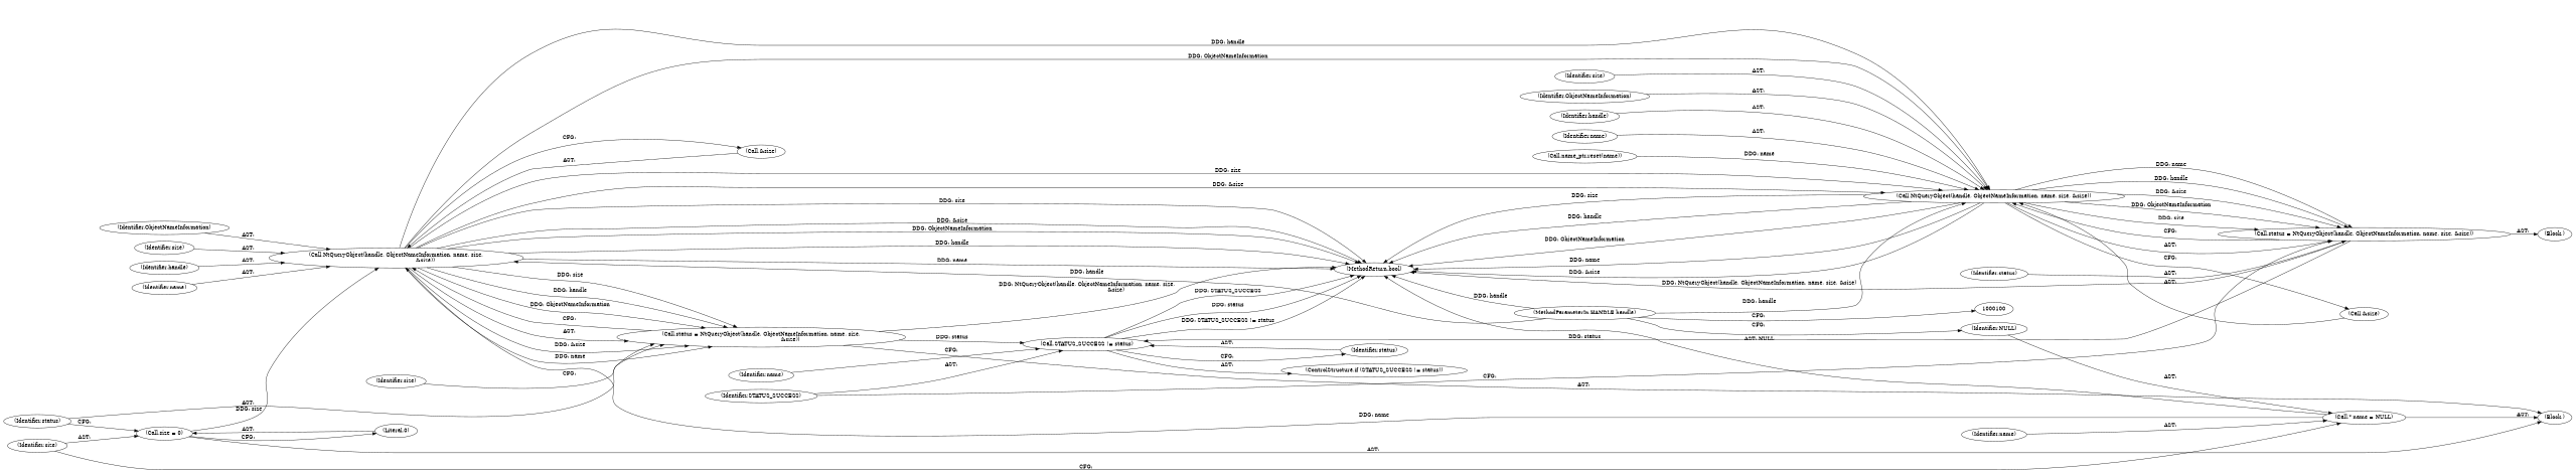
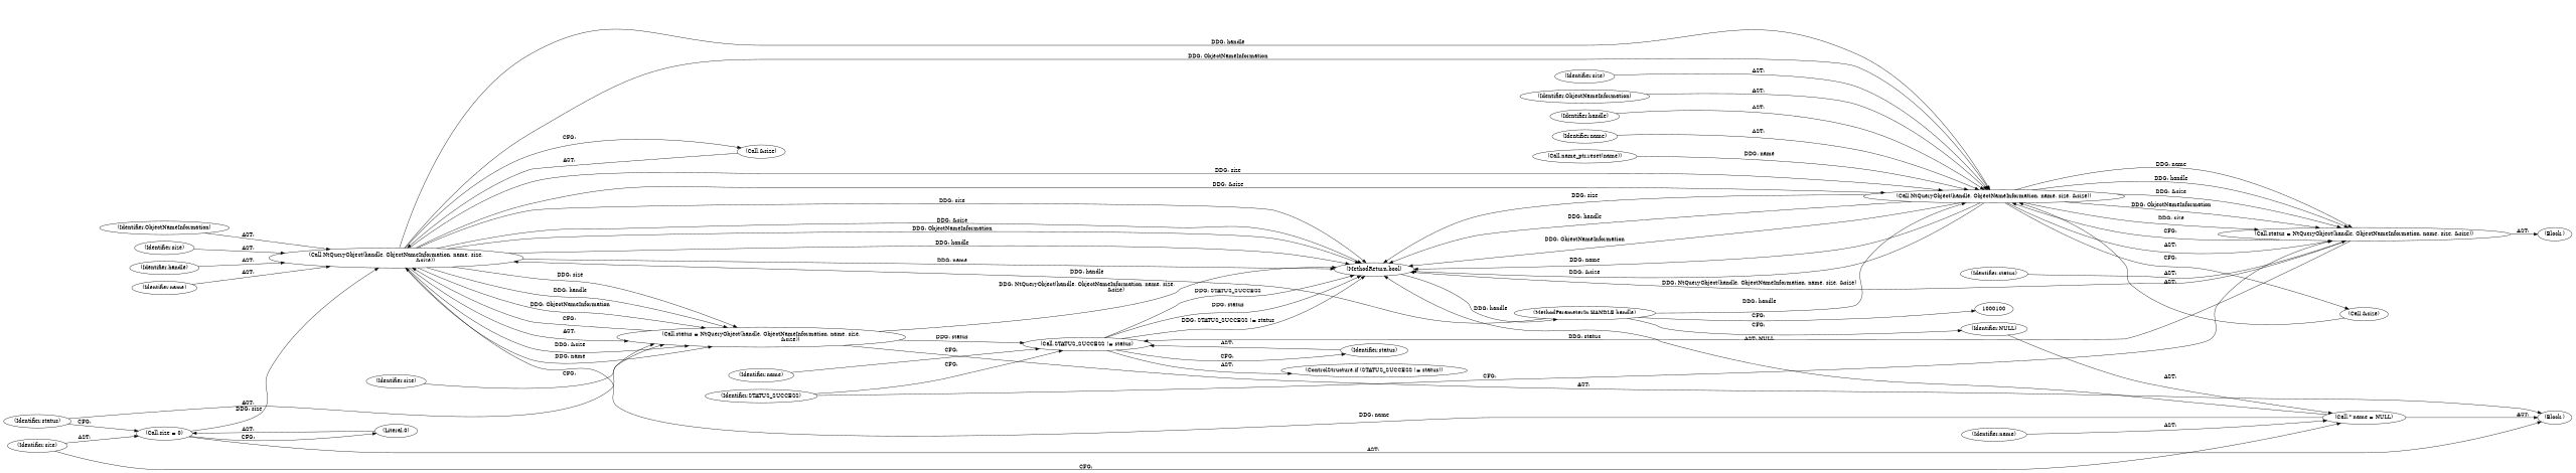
  digraph {
    rankdir=LR
    n1 [label="(Call,NtQueryObject(handle, ObjectNameInformation, name, size,\n                                   &size))"]
    n2 [label="(Call,status = NtQueryObject(handle, ObjectNameInformation, name, size,\n                                   &size))"]
    n3 [label="(Call,NtQueryObject(handle, ObjectNameInformation, name, size, &size))"]
    n4 [label="(MethodReturn,bool)"]
    n5 [label="(Call,&size)"]
    n6 [label="(Block,)"]
    n7 [label="(Call,STATUS_SUCCESS != status)"]
    n8 [label="(Call,status = NtQueryObject(handle, ObjectNameInformation, name, size, &size))"]
    n9 [label="(Call,&size)"]
    n10 [label="(MethodParameterIn,HANDLE handle)"]
    1000100
    n12 [label="(Identifier,NULL)"]
    n13 [label="(Call,* name = NULL)"]
    n14 [label="(Call,size = 0)"]
    n15 [label="(Literal,0)"]
    n16 [label="(ControlStructure,if (STATUS_SUCCESS != status))"]
    n17 [label="(Identifier,status)"]
    n18 [label="(Block,)"]
    n19 [label="(Identifier,name)"]
    n20 [label="(Identifier,name)"]
    n21 [label="(Identifier,size)"]
    n22 [label="(Identifier,status)"]
    n23 [label="(Identifier,ObjectNameInformation)"]
    n24 [label="(Identifier,ObjectNameInformation)"]
    n25 [label="(Identifier,handle)"]
    n26 [label="(Identifier,size)"]
    n27 [label="(Identifier,size)"]
    n28 [label="(Identifier,handle)"]
    n29 [label="(Identifier,name)"]
    n30 [label="(Identifier,size)"]
    n31 [label="(Call,name_ptr.reset(name))"]
    n32 [label="(Identifier,STATUS_SUCCESS)"]
    n33 [label="(Identifier,status)"]
    n34 [label="(Identifier,name)"]
    n1 -> n2 [label="AST: "]
    n1 -> n2 [label="DDG: &size"]
    n1 -> n2 [label="DDG: name"]
    n1 -> n2 [label="DDG: size"]
    n1 -> n2 [label="DDG: handle"]
    n1 -> n2 [label="DDG: ObjectNameInformation"]
    n1 -> n3 [label="DDG: handle"]
    n1 -> n3 [label="DDG: ObjectNameInformation"]
    n1 -> n3 [label="DDG: size"]
    n1 -> n3 [label="DDG: &size"]
    n1 -> n4 [label="DDG: ObjectNameInformation"]
    n1 -> n4 [label="DDG: handle"]
    n1 -> n4 [label="DDG: name"]
    n1 -> n4 [label="DDG: size"]
    n1 -> n4 [label="DDG: &size"]
    n1 -> n5 [label="CFG: "]
    n2 -> n1 [label="CFG: "]
    n2 -> n4 [label="DDG: NtQueryObject(handle, ObjectNameInformation, name, size,\n                                   &size)"]
    n2 -> n6 [label="AST: "]
    n2 -> n7 [label="DDG: status"]
    n3 -> n4 [label="DDG: name"]
    n3 -> n4 [label="DDG: &size"]
    n3 -> n4 [label="DDG: size"]
    n3 -> n4 [label="DDG: handle"]
    n3 -> n4 [label="DDG: ObjectNameInformation"]
    n3 -> n8 [label="AST: "]
    n3 -> n8 [label="DDG: name"]
    n3 -> n8 [label="DDG: handle"]
    n3 -> n8 [label="DDG: &size"]
    n3 -> n8 [label="DDG: ObjectNameInformation"]
    n3 -> n8 [label="DDG: size"]
    n3 -> n9 [label="CFG: "]
    n5 -> n1 [label="AST: "]
    n7 -> n4 [label="DDG: status"]
    n7 -> n4 [label="DDG: STATUS_SUCCESS != status"]
    n7 -> n4 [label="DDG: STATUS_SUCCESS"]
    n7 -> n16 [label="AST: "]
    n7 -> n17 [label="CFG: "]
    n8 -> n3 [label="CFG: "]
    n8 -> n4 [label="DDG: NtQueryObject(handle, ObjectNameInformation, name, size, &size)"]
    n8 -> n7 [label="DDG: status"]
    n8 -> n18 [label="AST: "]
    n9 -> n3 [label="AST: "]
    n10 -> n1 [label="DDG: handle"]
    n10 -> n3 [label="DDG: handle"]
-   n10 -> n4 [label="DDG: handle"]
+   n4 -> n10 [label="DDG: handle"]
    n10 -> 1000100 [label="CFG: "]
    n10 -> n12 [label="CFG: "]
    n12 -> n13 [label="AST: "]
    n13 -> n1 [label="DDG: name"]
    n13 -> n4 [label="AST: NULL"]
    n13 -> n6 [label="AST: "]
    n14 -> n1 [label="DDG: size"]
    n14 -> n6 [label="AST: "]
    n14 -> n15 [label="CFG: "]
    n15 -> n14 [label="AST: "]
    n17 -> n7 [label="AST: "]
    n19 -> n13 [label="AST: "]
    n20 -> n7 [label="CFG: "]
    n21 -> n3 [label="AST: "]
    n22 -> n8 [label="AST: "]
    n23 -> n3 [label="AST: "]
    n24 -> n1 [label="AST: "]
    n25 -> n3 [label="AST: "]
    n26 -> n2 [label="CFG: "]
    n27 -> n1 [label="AST: "]
    n28 -> n1 [label="AST: "]
    n29 -> n3 [label="AST: "]
    n30 -> n13 [label="CFG: "]
    n30 -> n14 [label="AST: "]
    n31 -> n3 [label="DDG: name"]
-   n32 -> n7 [label="AST: "]
+   n32 -> n7 [label="CFG: "]
    n32 -> n8 [label="CFG: "]
    n33 -> n2 [label="AST: "]
    n33 -> n14 [label="CFG: "]
    n34 -> n1 [label="AST: "]
  }
